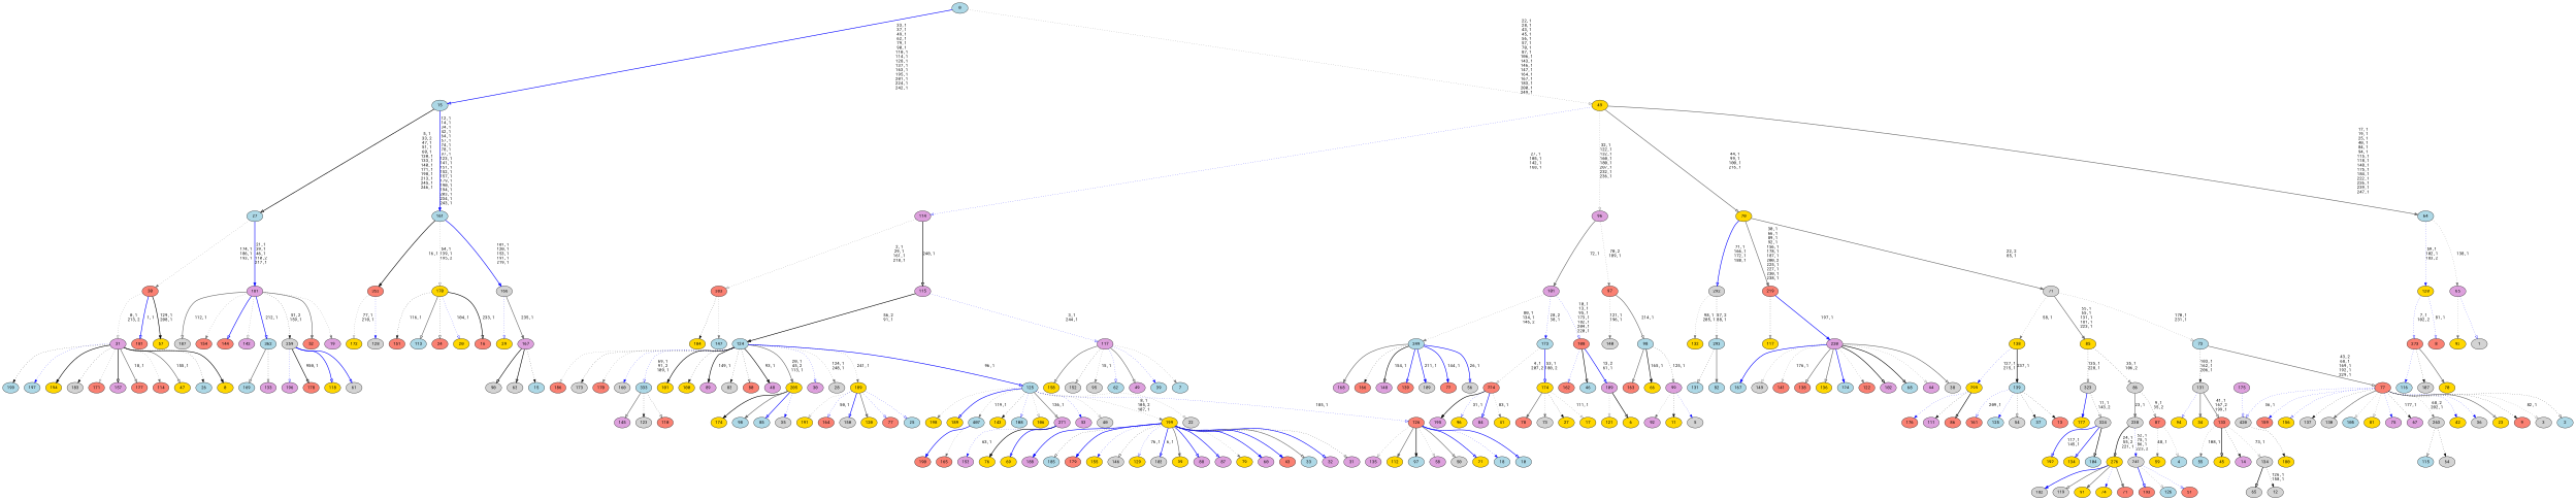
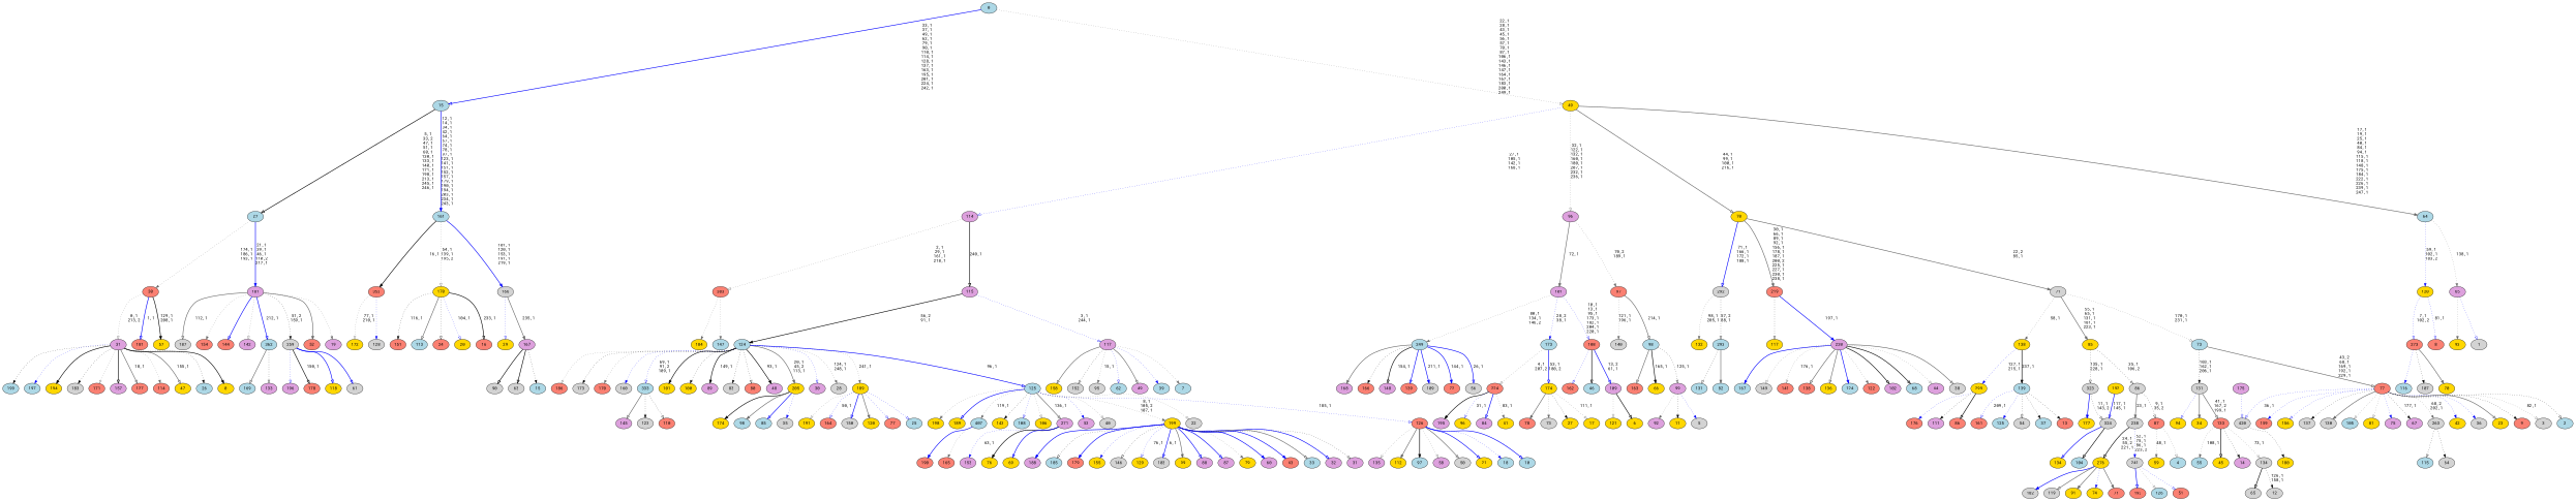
  digraph {
    fontname="Roboto Mono"
    node [fillcolor=gold fontname="Roboto Mono" style=filled]
    edge [arrowhead=onormal color=gray40 fontname="Roboto Mono" style=dotted]
    n1 [fillcolor=lightblue label=199]
    n2 [label=198]
    n3 [fillcolor=lightblue label=197]
    n4 [fillcolor=plum label=196]
    n5 [fillcolor=plum label=195]
    n6 [label=194]
    n7 [fillcolor=salmon label=193]
    n8 [label=192]
    n9 [label=191]
    n10 [fillcolor=salmon label=190]
    n11 [label=189]
    n12 [fillcolor=plum label=188]
    n13 [fillcolor=lightgrey label=187]
    n14 [fillcolor=salmon label=186]
    n15 [fillcolor=lightblue label=185]
    n16 [label=184]
    n17 [fillcolor=lightgrey label=183]
    n18 [fillcolor=lightgrey label=182]
    n19 [fillcolor=salmon label=181]
    n20 [label=180]
    n21 [fillcolor=salmon label=179]
    n22 [fillcolor=salmon label=178]
    n23 [label=177]
    n24 [fillcolor=salmon label=176]
    n25 [fillcolor=plum label=175]
    420 [fillcolor=lightgrey]
    n27 [label=174]
    n28 [fillcolor=lightgrey label=173]
    n29 [label=172]
    n30 [fillcolor=salmon label=171]
    n31 [fillcolor=salmon label=170]
    n32 [fillcolor=lightblue label=169]
    n33 [fillcolor=plum label=168]
    n34 [fillcolor=lightblue label=167]
    n35 [fillcolor=salmon label=166]
    n36 [fillcolor=salmon label=165]
    407 [fillcolor=lightblue]
    n38 [fillcolor=salmon label=164]
    n39 [fillcolor=salmon label=163]
    n40 [fillcolor=salmon label=162]
    n41 [fillcolor=salmon label=161]
    n42 [fillcolor=lightgrey label=160]
    n43 [fillcolor=salmon label=159]
    n44 [label=158]
    n45 [fillcolor=plum label=157]
    n46 [label=156]
    n47 [label=155]
    n48 [fillcolor=salmon label=154]
    n49 [fillcolor=plum label=153]
    n50 [fillcolor=lightgrey label=152]
    n51 [fillcolor=salmon label=151]
    n52 [fillcolor=lightgrey label=150]
    n53 [fillcolor=lightgrey label=149]
    n54 [fillcolor=plum label=148]
    n55 [fillcolor=lightblue label=147]
    383 [fillcolor=salmon]
    n57 [fillcolor=lightgrey label=146]
    n58 [fillcolor=plum label=145]
    n59 [fillcolor=salmon label=144]
    n60 [label=143]
    n61 [fillcolor=plum label=142]
    n62 [fillcolor=salmon label=141]
    n63 [fillcolor=lightgrey label=140]
    n64 [fillcolor=salmon label=139]
    n65 [fillcolor=salmon label=138]
    n66 [fillcolor=lightgrey label=137]
    n67 [label=136]
    n68 [fillcolor=plum label=135]
    n69 [label=134]
    n70 [fillcolor=plum label=133]
    362 [fillcolor=lightblue]
    n72 [label=132]
    n73 [fillcolor=lightblue label=131]
    n74 [fillcolor=lightgrey label=130]
    n75 [label=129]
    n76 [fillcolor=lightgrey label=128]
    353 [fillcolor=salmon]
    n78 [fillcolor=salmon label=127]
    n79 [fillcolor=lightblue label=126]
    n80 [fillcolor=lightblue label=125]
    n81 [fillcolor=lightblue label=124]
    n82 [fillcolor=lightgrey label=123]
    n83 [fillcolor=salmon label=122]
    n84 [label=121]
    n85 [label=120]
    n86 [fillcolor=lightgrey label=119]
    n87 [label=118]
    n88 [label=117]
    n89 [fillcolor=lightblue label=116]
    n90 [fillcolor=lightblue label=115]
    n91 [fillcolor=salmon label=114]
    n92 [fillcolor=lightblue label=113]
    n93 [label=112]
    n94 [fillcolor=plum label=111]
    n95 [fillcolor=salmon label=110]
    333 [fillcolor=lightblue]
    n97 [fillcolor=lightgrey label=109]
    n98 [fillcolor=lightblue label=108]
    n99 [fillcolor=lightgrey label=107]
    n100 [label=106]
    n101 [fillcolor=lightblue label=105]
    n102 [fillcolor=lightblue label=104]
    324 [fillcolor=lightgrey]
    323 [fillcolor=lightgrey]
    n105 [fillcolor=lightgrey label=103]
    n106 [fillcolor=plum label=102]
    n107 [label=101]
    n108 [label=100]
    n109 [label=99]
    n110 [fillcolor=lightblue label=98]
    n111 [fillcolor=lightblue label=97]
    n112 [label=96]
    n113 [fillcolor=lightgrey label=95]
    n114 [label=94]
    n115 [label=93]
    n116 [fillcolor=plum label=92]
    n117 [label=91]
    n118 [fillcolor=lightgrey label=90]
    n119 [fillcolor=plum label=89]
    n120 [fillcolor=plum label=88]
    n121 [fillcolor=plum label=87]
    n122 [fillcolor=salmon label=86]
    299
    n124 [fillcolor=lightblue label=85]
    n125 [fillcolor=plum label=84]
    n126 [fillcolor=lightgrey label=83]
    n127 [fillcolor=lightblue label=82]
    293 [fillcolor=lightblue]
    292 [fillcolor=lightgrey]
    n130 [label=81]
    n131 [fillcolor=salmon label=80]
    n132 [label=79]
    n133 [fillcolor=salmon label=78]
    n134 [fillcolor=salmon label=77]
    n135 [label=76]
    n136 [fillcolor=plum label=75]
    n137 [label=74]
    n138 [fillcolor=lightgrey label=73]
    n139 [fillcolor=salmon label=72]
    n140 [fillcolor=salmon label=71]
    276
    n142 [label=70]
    273 [fillcolor=salmon]
    n144 [label=69]
    271 [fillcolor=plum]
    n146 [fillcolor=lightblue label=68]
    n147 [fillcolor=plum label=67]
    n148 [label=66]
    n149 [fillcolor=lightgrey label=65]
    n150 [fillcolor=lightgrey label=64]
    263 [fillcolor=lightgrey]
    n152 [fillcolor=lightgrey label=63]
    n153 [fillcolor=lightblue label=62]
    n154 [fillcolor=lightgrey label=61]
    259 [fillcolor=lightgrey]
    n156 [fillcolor=plum label=60]
    n157 [label=59]
    n158 [fillcolor=plum label=58]
    n159 [label=57]
    n160 [fillcolor=lightgrey label=56]
    249 [fillcolor=lightblue]
    n162 [fillcolor=lightblue label=55]
    n163 [fillcolor=lightgrey label=54]
    n164 [fillcolor=plum label=53]
    n165 [fillcolor=salmon label=52]
    n166 [fillcolor=salmon label=51]
    241 [fillcolor=lightgrey]
    238 [fillcolor=lightgrey]
    n169 [fillcolor=lightgrey label=50]
    n170 [fillcolor=plum label=49]
    n171 [fillcolor=plum label=48]
    n172 [label=47]
    n173 [fillcolor=lightblue label=46]
    n174 [label=45]
    n175 [fillcolor=plum label=44]
    n176 [fillcolor=salmon label=43]
    n177 [label=42]
    n178 [label=41]
    224 [fillcolor=salmon]
    n180 [fillcolor=lightgrey label=40]
    n181 [fillcolor=lightblue label=39]
    n182 [fillcolor=lightgrey label=38]
    220 [fillcolor=plum]
    219 [fillcolor=salmon]
    n185 [fillcolor=lightblue label=37]
    n186 [fillcolor=lightgrey label=36]
    n187 [fillcolor=lightgrey label=35]
    205
    n189 [label=34]
    n190 [fillcolor=lightblue label=33]
    n191 [fillcolor=plum label=32]
    n192 [fillcolor=plum label=31]
    199
    n194 [fillcolor=plum label=30]
    n195 [label=29]
    n196 [fillcolor=lightgrey label=28]
    n197 [label=27]
    n198 [fillcolor=lightblue label=26]
    n199 [fillcolor=lightblue label=25]
    189
    n201 [fillcolor=salmon label=24]
    n202 [label=23]
    n203 [fillcolor=lightgrey label=22]
    n204 [label=21]
    n205 [label=20]
    n206 [fillcolor=plum label=19]
    181 [fillcolor=plum]
    n208 [fillcolor=lightblue label=18]
    n209 [label=17]
    174
    173 [fillcolor=lightblue]
    n212 [fillcolor=salmon label=16]
    170
    n214 [fillcolor=lightblue label=15]
    167 [fillcolor=plum]
    166 [fillcolor=lightgrey]
    161 [fillcolor=lightblue]
    n218 [fillcolor=plum label=14]
    n219 [fillcolor=salmon label=13]
    139 [fillcolor=lightblue]
    138
    n222 [fillcolor=lightgrey label=12]
    134 [fillcolor=lightgrey]
    133 [fillcolor=salmon]
    131 [fillcolor=lightgrey]
    n226 [label=11]
    n227 [fillcolor=lightblue label=10]
    126 [fillcolor=salmon]
    125 [fillcolor=lightblue]
    124 [fillcolor=lightblue]
    n231 [fillcolor=salmon label=9]
    n232 [fillcolor=salmon label=8]
    120
    n234 [fillcolor=lightblue label=7]
    117 [fillcolor=plum]
    115 [fillcolor=plum]
    114 [fillcolor=plum]
    n238 [label=6]
    109 [fillcolor=plum]
    108 [fillcolor=salmon]
    101 [fillcolor=plum]
    n242 [fillcolor=lightgrey label=5]
    99 [fillcolor=plum]
    98 [fillcolor=lightblue]
    97 [fillcolor=salmon]
    96 [fillcolor=plum]
    n247 [fillcolor=lightblue label=4]
    87 [fillcolor=salmon]
    86 [fillcolor=lightgrey]
    85
    n251 [fillcolor=lightgrey label=3]
    n252 [fillcolor=lightblue label=2]
    77 [fillcolor=salmon]
    73 [fillcolor=lightblue]
    71 [fillcolor=lightgrey]
    70
    n257 [fillcolor=lightgrey label=1]
    65 [fillcolor=plum]
    64 [fillcolor=lightblue]
    49
    n261 [label=0]
    31 [fillcolor=plum]
    30 [fillcolor=salmon]
    27 [fillcolor=lightblue]
    15 [fillcolor=lightblue]
    0 [fillcolor=lightblue]
    n25 -> 420 [color=blue]
    420 -> n20 [arrowhead=normal color=black]
    407 -> n10 [arrowhead=normal color=blue style=bold]
    407 -> n36 [arrowhead=normal]
-   383 -> n16 [arrowhead=normal color=black]
+   383 -> n16 [arrowhead=normal]
    383 -> n55 [arrowhead=normal]
    362 -> n32 [style=bold]
    362 -> n70 [color=black]
    353 -> n29 [label="77,1\n210,1"]
    353 -> n76 [arrowhead=normal color=blue]
    333 -> n58 [style=bold]
    333 -> n82 [arrowhead=normal color=black]
    333 -> n95 [color=black]
-   324 -> n8 [color=blue label="117,1\n145,1" style=bold]
+   n8 -> 324 [color=blue label="117,1\n145,1" style=bold]
    324 -> n69 [color=blue style=bold]
    324 -> n102 [color=black style=bold]
    323 -> n23 [arrowhead=normal color=blue style=bold]
    323 -> 324 [color=black label="11,1\n143,2"]
    299 -> n24 [arrowhead=normal color=blue]
    299 -> n94 [arrowhead=normal color=black]
    299 -> n122 [color=black style=bold]
    293 -> n73 [color=black]
    293 -> n127 [arrowhead=normal style=bold]
    292 -> n72 [arrowhead=normal label="98,1\n205,1"]
    292 -> 293 [color=black label="57,2\n88,1"]
    276 -> n18 [arrowhead=normal color=blue style=bold]
    276 -> n86 [style=bold]
    276 -> n117 [arrowhead=normal style=bold]
    276 -> n137 [arrowhead=normal color=blue]
    276 -> n140 [arrowhead=normal style=bold]
    273 -> n89 [arrowhead=normal color=blue]
    273 -> n99 [arrowhead=normal color=black]
    273 -> n142 [arrowhead=normal style=bold]
    271 -> n49 [arrowhead=normal color=blue label="63,1"]
    271 -> n135 [arrowhead=normal color=black style=bold]
    271 -> n144 [color=blue style=bold]
    263 -> n90 [color=black]
    263 -> n150 [arrowhead=normal color=black]
    259 -> n4 [color=blue]
-   259 -> n22 [color=black label="950,1" style=bold]
+   259 -> n22 [color=black label="150,1" style=bold]
    259 -> n87 [color=blue style=bold]
    259 -> n154 [color=blue style=bold]
    249 -> n33 [arrowhead=normal style=bold]
    249 -> n35 [arrowhead=normal color=black]
    249 -> n54 [color=black label="154,1" style=bold]
    249 -> n64 [color=blue style=bold]
    249 -> n97 [arrowhead=normal color=blue label="211,1" style=bold]
    249 -> n139 [arrowhead=normal color=blue label="144,1" style=bold]
    249 -> n160 [color=blue label="26,1" style=bold]
    241 -> n7 [color=blue style=bold]
    241 -> n79
    241 -> n166 [color=blue]
    238 -> 276 [color=black label="24,1\n55,2\n221,1" style=bold]
    238 -> 241 [arrowhead=normal color=blue label="52,1\n75,1\n86,1\n223,2"]
    224 -> n5 [arrowhead=normal color=black style=bold]
    224 -> n112 [color=blue label="31,1"]
    224 -> n125 [color=blue style=bold]
    224 -> n178 [arrowhead=normal label="83,1"]
    220 -> n34 [arrowhead=normal color=blue style=bold]
    220 -> n53
    220 -> n62 [label="176,1"]
    220 -> n65 [style=bold]
    220 -> n67 [style=bold]
    220 -> n81 [arrowhead=normal color=blue style=bold]
    220 -> n83 [arrowhead=normal]
    220 -> n106 [color=black style=bold]
    220 -> n146 [color=black style=bold]
    220 -> n175
    220 -> n182 [style=bold]
    219 -> n88 [color=black]
    219 -> 220 [arrowhead=normal color=blue label="197,1" style=bold]
    205 -> n27 [arrowhead=normal color=black style=bold]
    205 -> n110 [arrowhead=normal style=bold]
    205 -> n124 [color=blue style=bold]
    205 -> n187 [arrowhead=normal color=blue]
    199 -> n12 [arrowhead=normal color=blue style=bold]
    199 -> n15 [color=black]
    199 -> n21 [arrowhead=normal color=blue style=bold]
    199 -> n47 [arrowhead=normal color=blue]
    199 -> n57 [color=black]
    199 -> n75 [color=blue label="76,1"]
    199 -> n105 [color=blue label="6,1" style=bold]
    199 -> n109 [arrowhead=normal style=bold]
    199 -> n120 [color=blue style=bold]
    199 -> n121 [color=blue style=bold]
    199 -> n132 [arrowhead=normal]
    199 -> n156 [arrowhead=normal color=blue style=bold]
    199 -> n176 [arrowhead=normal color=blue style=bold]
    199 -> n190 [style=bold]
    199 -> n191 [color=blue style=bold]
    199 -> n192 [color=black]
    189 -> n9
    189 -> n38 [color=blue label="50,1"]
    189 -> n52 [color=blue style=bold]
    189 -> n85 [arrowhead=normal style=bold]
    189 -> n134 [color=blue]
    189 -> n199 [color=blue]
    181 -> n13 [label="112,1" style=bold]
    181 -> n48 [arrowhead=normal]
    181 -> n59 [color=blue style=bold]
    181 -> n61
    181 -> 362 [color=blue label="212,1" style=bold]
    181 -> 259 [arrowhead=normal color=black label="51,2\n159,1"]
    181 -> n165 [arrowhead=normal style=bold]
    181 -> n206 [arrowhead=normal]
    174 -> n133 [arrowhead=normal style=bold]
    174 -> n138 [arrowhead=normal]
    174 -> n197 [arrowhead=normal color=black]
    174 -> n209 [label="111,1"]
    173 -> 224 [label="4,1\n207,2"]
    173 -> 174 [color=blue label="53,1\n180,2" style=bold]
    170 -> n51 [arrowhead=normal color=black label="116,1"]
    170 -> n92 [style=bold]
    170 -> n201 [color=black]
    170 -> n205 [color=blue label="104,1"]
    170 -> n212 [color=black label="233,1" style=bold]
    167 -> n118 [color=black style=bold]
    167 -> n152 [color=black style=bold]
    167 -> n214 [arrowhead=normal color=black]
    166 -> n195 [color=blue]
    166 -> 167 [arrowhead=normal label="235,1" style=bold]
    161 -> 353 [arrowhead=normal color=black label="16,1" style=bold]
    161 -> 170 [label="54,1\n139,1\n195,2"]
    161 -> 166 [arrowhead=normal color=blue label="101,1\n120,1\n153,1\n191,1\n219,1" style=bold]
    139 -> n41 [color=blue label="209,1"]
    139 -> n80 [arrowhead=normal color=blue]
    139 -> n163 [color=black]
    139 -> n185 [arrowhead=normal color=black]
    139 -> n219 [arrowhead=normal color=black]
    138 -> 299 [arrowhead=normal color=blue label="127,1\n215,1"]
    138 -> 139 [arrowhead=normal color=black label="237,1" style=bold]
    134 -> n149 [color=black style=bold]
    134 -> n222 [arrowhead=normal color=black label="126,1\n158,1"]
    133 -> n162 [arrowhead=normal label="108,1"]
    133 -> n174 [color=black style=bold]
    133 -> n218 [arrowhead=normal color=black]
    133 -> 134 [label="73,1"]
    131 -> n114 [color=blue]
    131 -> n189 [arrowhead=normal style=bold]
    131 -> 133 [label="41,1\n167,2\n199,1" style=bold]
    126 -> n68
    126 -> n93 [arrowhead=normal style=bold]
    126 -> n111 [arrowhead=normal color=black style=bold]
    126 -> n158
    126 -> n169 [style=bold]
    126 -> n204 [color=blue style=bold]
    126 -> n208 [arrowhead=normal color=blue]
    126 -> n227 [color=blue style=bold]
    125 -> n2 [arrowhead=normal]
    125 -> n11 [color=blue style=bold]
    125 -> 407 [arrowhead=normal label="119,1"]
    125 -> n60 [arrowhead=normal color=black]
    125 -> n98 [color=blue]
    125 -> n100
    125 -> 271 [label="136,1" style=bold]
    125 -> n164 [arrowhead=normal color=blue]
    125 -> n180
    125 -> 199 [arrowhead=normal label="8,1\n105,2\n107,1"]
    125 -> n203
    125 -> 126 [color=blue label="185,1"]
    124 -> n14
    124 -> n28 [arrowhead=normal color=black]
    124 -> n31 [arrowhead=normal]
    124 -> n42 [arrowhead=normal color=blue]
    124 -> 333 [color=blue label="69,1\n91,2\n109,1"]
    124 -> n107 [arrowhead=normal color=black style=bold]
    124 -> n108 [arrowhead=normal color=black]
    124 -> n119 [arrowhead=normal color=black label="149,1" style=bold]
    124 -> n126 [arrowhead=normal color=black]
    124 -> n131 [color=black]
    124 -> n171 [arrowhead=normal color=black label="93,1" style=bold]
    124 -> 205 [arrowhead=normal label="20,1\n45,2\n113,1" style=bold]
    124 -> n194 [color=blue]
    124 -> n196 [arrowhead=normal label="124,1\n248,1"]
    124 -> 189 [arrowhead=normal label="241,1"]
    124 -> 125 [color=blue label="96,1" style=bold]
    120 -> 273 [color=blue label="7,1\n102,2"]
    120 -> n232 [color=blue label="81,1"]
    117 -> n44 [style=bold]
    117 -> n50 [color=black]
    117 -> n113 [arrowhead=normal label="15,1"]
    117 -> n153 [color=blue]
    117 -> n170 [style=bold]
    117 -> n181 [arrowhead=normal color=blue]
    117 -> n234 [arrowhead=normal]
    115 -> 124 [arrowhead=normal color=black label="56,2\n91,1" style=bold]
    115 -> 117 [color=blue label="3,1\n244,1"]
    114 -> 383 [label="2,1\n29,1\n161,1\n218,1"]
    114 -> 115 [color=black label="240,1" style=bold]
    109 -> n84
    109 -> n238 [color=black style=bold]
    108 -> n40 [color=blue]
    108 -> n173 [color=black style=bold]
    108 -> 109 [color=blue label="13,2\n61,1" style=bold]
    101 -> 249 [arrowhead=normal label="80,1\n134,1\n146,2"]
    101 -> 173 [arrowhead=normal color=blue label="28,2\n38,1"]
    101 -> 108 [color=blue label="10,1\n13,1\n95,1\n173,1\n182,1\n204,1\n220,1"]
    99 -> n116 [arrowhead=normal]
    99 -> n226 [arrowhead=normal color=black]
    99 -> n242 [arrowhead=normal color=blue]
    98 -> n39 [style=bold]
    98 -> n148 [arrowhead=normal color=black label="165,1" style=bold]
    98 -> 99 [color=black label="125,1"]
    97 -> n63 [arrowhead=normal label="121,1\n196,1"]
    97 -> 98 [label="214,1" style=bold]
    96 -> 101 [arrowhead=normal label="72,1" style=bold]
    96 -> 97 [arrowhead=normal label="70,2\n189,1"]
    87 -> n157 [arrowhead=normal label="48,1"]
    87 -> n247
    86 -> 238 [arrowhead=normal label="23,1" style=bold]
    86 -> 87 [color=black label="9,1\n35,2"]
    85 -> 323 [color=black label="135,1\n228,1"]
    85 -> 86 [color=black label="35,1\n106,2"]
    77 -> 420 [color=blue label="36,1"]
    77 -> n43 [arrowhead=normal color=blue]
    77 -> n46 [color=blue]
    77 -> n66 [arrowhead=normal color=black]
    77 -> n74 [arrowhead=normal style=bold]
    77 -> n101
    77 -> n130
    77 -> n136 [arrowhead=normal color=blue]
    77 -> n147 [arrowhead=normal color=black label="177,1"]
    77 -> 263 [arrowhead=normal label="68,2\n202,1"]
    77 -> n177 [arrowhead=normal color=blue]
    77 -> n186 [arrowhead=normal color=blue]
    77 -> n202 [style=bold]
    77 -> n231 [arrowhead=normal color=black]
    77 -> n251 [label="82,1"]
    77 -> n252 [color=black]
    73 -> 131 [arrowhead=normal color=black label="103,1\n162,1\n206,1"]
    73 -> 77 [label="43,2\n68,1\n169,1\n192,1\n229,1" style=bold]
    71 -> 138 [arrowhead=normal label="58,1"]
    71 -> 85 [arrowhead=normal label="55,1\n65,1\n131,1\n181,1\n223,1" style=bold]
    71 -> 73 [label="170,1\n231,1"]
    70 -> 292 [color=blue label="71,1\n166,1\n172,1\n188,1" style=bold]
    70 -> 219 [arrowhead=normal label="30,1\n66,1\n89,1\n92,1\n156,1\n178,1\n187,1\n200,2\n225,1\n227,1\n230,1\n238,1" style=bold]
    70 -> 71 [arrowhead=normal label="22,2\n85,1" style=bold]
    65 -> n115 [arrowhead=normal]
    65 -> n257 [color=blue]
    64 -> 120 [arrowhead=normal color=blue label="59,1\n102,1\n183,2"]
    64 -> 65 [arrowhead=normal label="138,1"]
    49 -> 114 [color=blue label="27,1\n105,1\n142,1\n168,1"]
    49 -> 96 [label="32,1\n122,1\n132,1\n160,1\n180,1\n207,1\n232,1\n236,1"]
    49 -> 70 [label="44,1\n99,1\n100,1\n216,1" style=bold]
    49 -> 64 [arrowhead=normal label="17,1\n19,1\n25,1\n40,1\n84,1\n94,1\n115,1\n118,1\n148,1\n175,1\n184,1\n222,1\n226,1\n239,1\n247,1" style=bold]
    31 -> n1 [arrowhead=normal color=black]
    31 -> n3 [arrowhead=normal color=blue]
    31 -> n6 [arrowhead=normal color=black style=bold]
    31 -> n17 [arrowhead=normal color=black]
    31 -> n30
    31 -> n45 [color=black style=bold]
    31 -> n78 [label="18,1" style=bold]
    31 -> n91 [arrowhead=normal]
    31 -> n172 [label="155,1" style=bold]
    31 -> n198 [arrowhead=normal color=black]
    31 -> n261 [arrowhead=normal color=black style=bold]
    30 -> n19 [color=blue label="1,1" style=bold]
    30 -> n159 [arrowhead=normal color=black label="129,1\n208,1" style=bold]
    30 -> 31 [label="0,1\n213,2"]
    27 -> 181 [arrowhead=normal color=blue label="21,1\n39,1\n46,1\n110,2\n217,1" style=bold]
    27 -> 30 [arrowhead=normal label="174,1\n186,1\n193,1"]
    15 -> 161 [arrowhead=normal color=blue label="12,1\n14,1\n34,1\n42,1\n64,1\n67,1\n74,1\n78,1\n97,1\n123,1\n141,1\n151,1\n152,1\n157,1\n179,1\n190,1\n194,1\n203,1\n234,1\n243,1" style=bold]
    15 -> 27 [color=black label="5,1\n33,2\n47,1\n51,1\n60,1\n130,1\n133,1\n140,1\n171,1\n198,1\n213,1\n245,1\n246,1" style=bold]
    0 -> 49 [label="22,1\n28,1\n43,1\n45,1\n56,1\n57,1\n70,1\n87,1\n106,1\n143,1\n146,1\n147,1\n164,1\n167,1\n183,1\n200,1\n249,1"]
    0 -> 15 [color=blue label="33,1\n37,1\n49,1\n62,1\n79,1\n90,1\n110,1\n114,1\n128,1\n137,1\n163,1\n195,1\n201,1\n224,1\n242,1" style=bold]
  }
